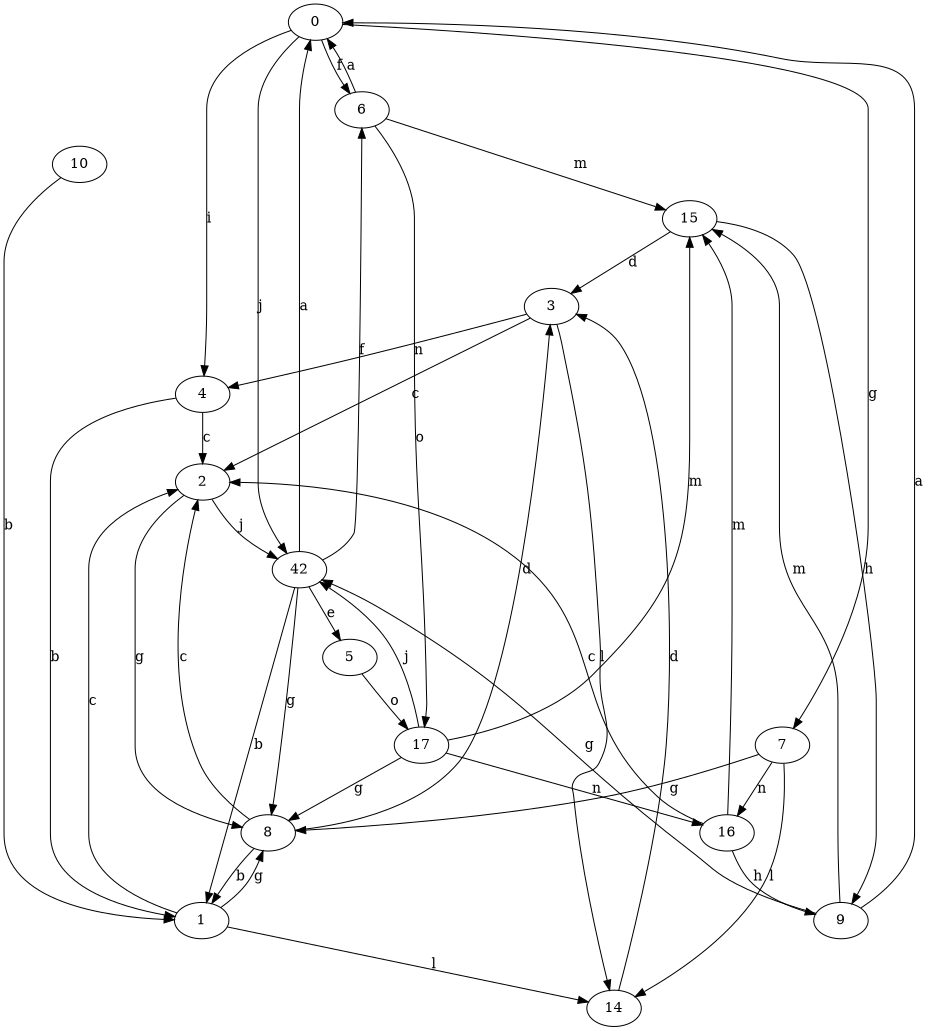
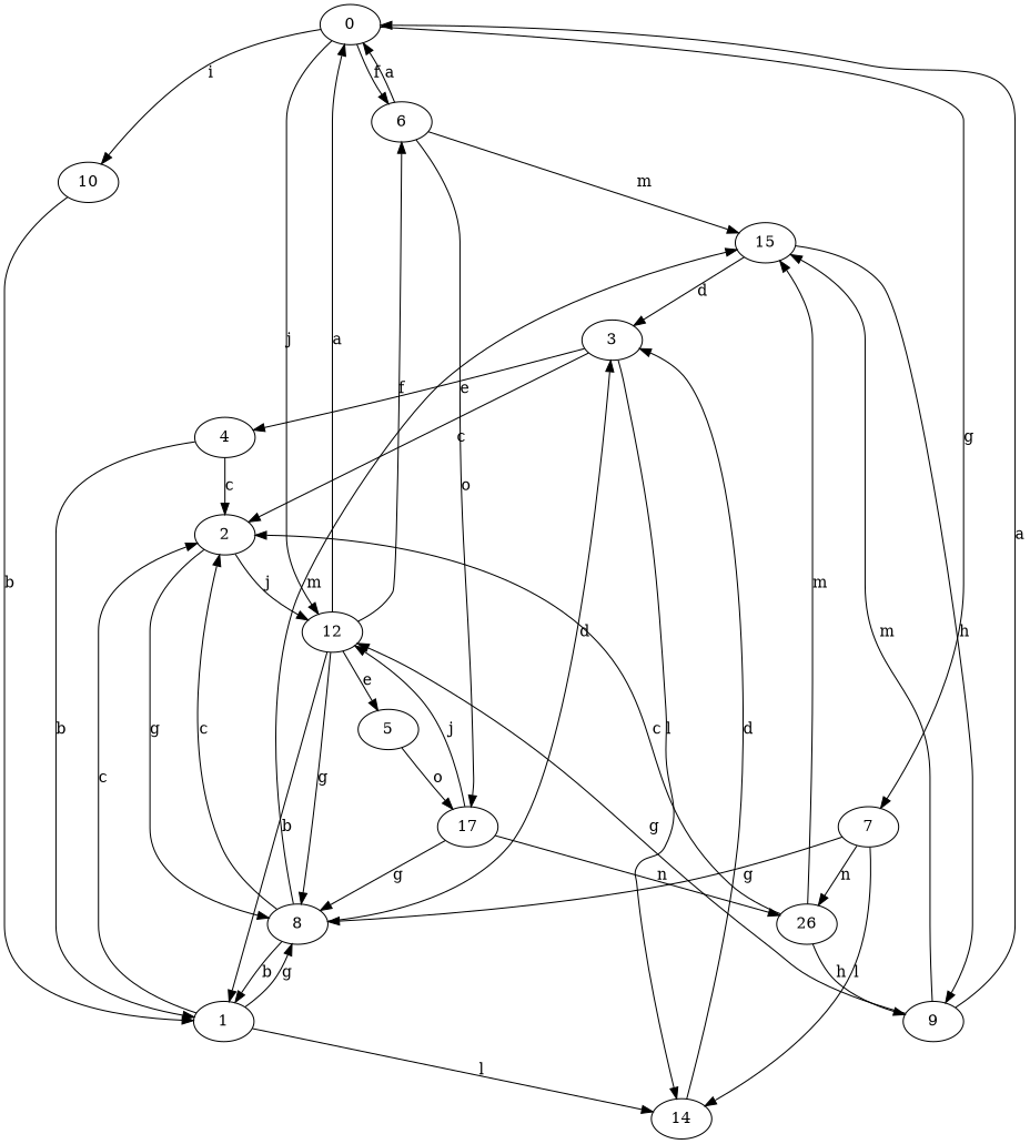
  strict digraph {
    0
    6
    7
    10
-   12 [label=42]
+   12
    17
    15
    8
    14
-   16
+   16 [label=26]
    1
    5
    2
    3
    4
    9
    0 -> 6 [label=f]
    0 -> 7 [label=g]
-   0 -> 4 [label=i]
+   0 -> 10 [label=i]
    0 -> 12 [label=j]
    6 -> 0 [label=a]
    6 -> 17 [label=o]
    6 -> 15 [label=m]
    7 -> 8 [label=g]
    7 -> 14 [label=l]
    7 -> 16 [label=n]
    10 -> 1 [label=b]
    12 -> 0 [label=a]
    12 -> 6 [label=f]
    12 -> 8 [label=g]
    12 -> 1 [label=b]
    12 -> 5 [label=e]
    17 -> 12 [label=j]
-   17 -> 15 [label=m]
+   8 -> 15 [label=m]
    17 -> 8 [label=g]
    17 -> 16 [label=n]
    15 -> 3 [label=d]
    15 -> 9 [label=h]
    8 -> 1 [label=b]
    8 -> 2 [label=c]
    8 -> 3 [label=d]
    14 -> 3 [label=d]
    16 -> 15 [label=m]
    16 -> 2 [label=c]
    16 -> 9 [label=h]
    1 -> 8 [label=g]
    1 -> 14 [label=l]
    1 -> 2 [label=c]
    5 -> 17 [label=o]
    2 -> 12 [label=j]
    2 -> 8 [label=g]
    3 -> 14 [label=l]
    3 -> 2 [label=c]
-   3 -> 4 [label=n]
+   3 -> 4 [label=e]
    4 -> 1 [label=b]
    4 -> 2 [label=c]
    9 -> 0 [label=a]
    9 -> 12 [label=g]
    9 -> 15 [label=m]
  }
